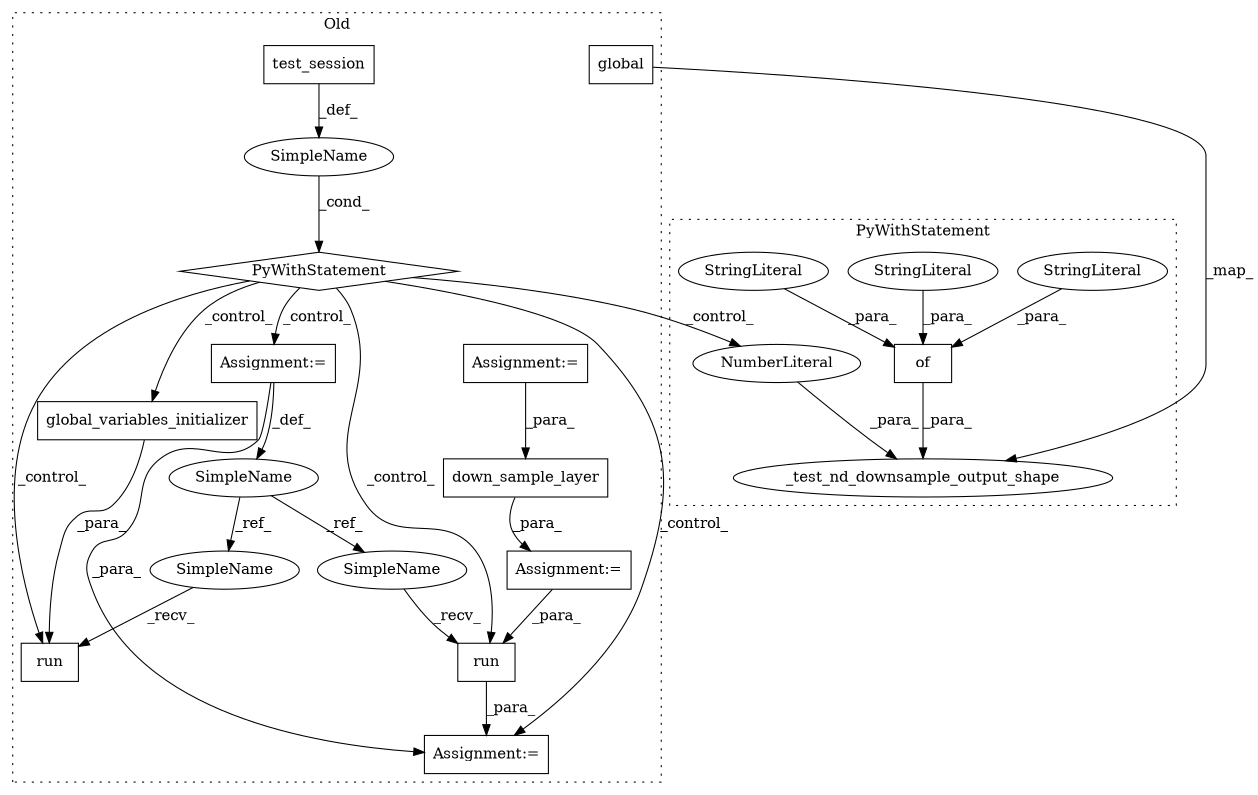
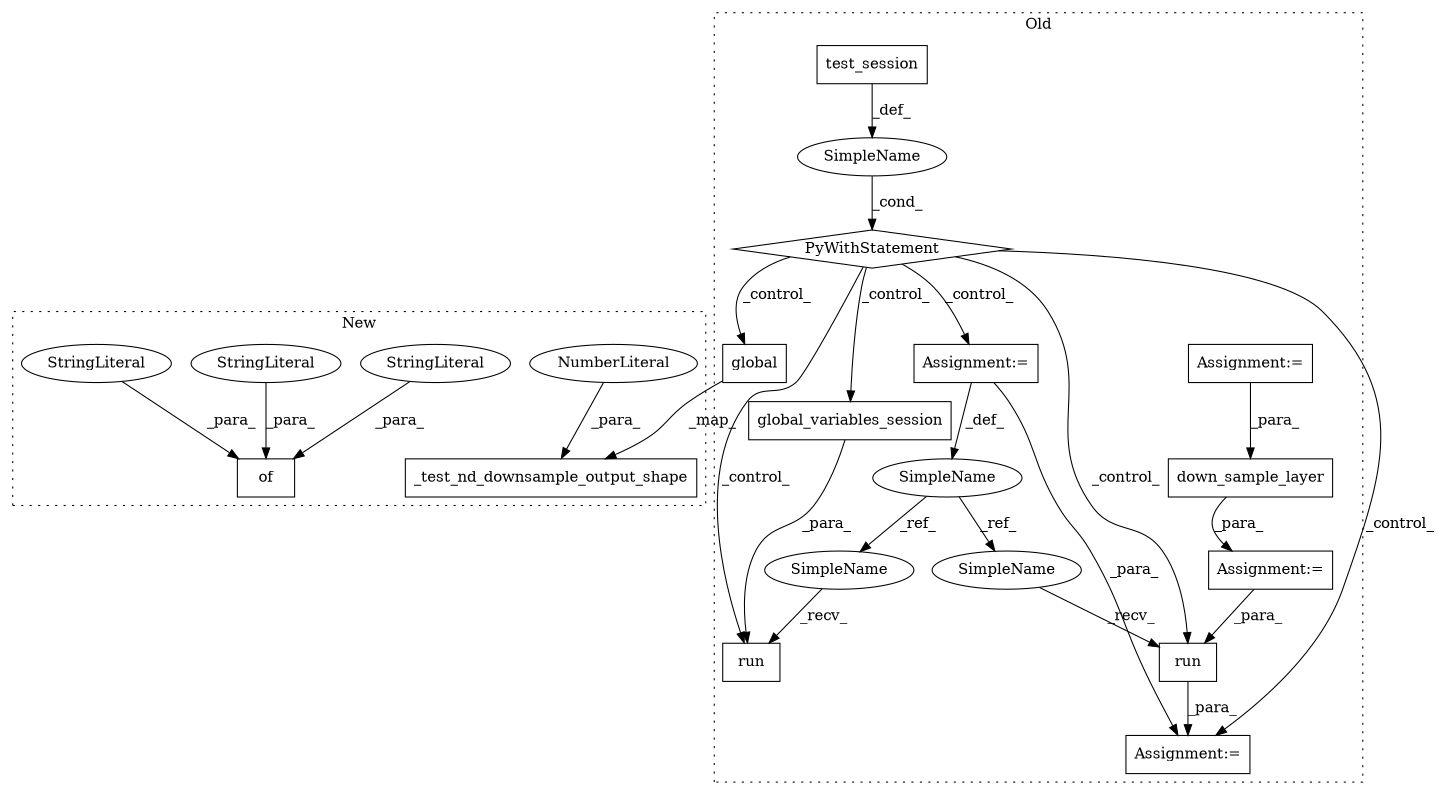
  digraph {
    node [a=32 l=4 s=2889 shape=box]
    n1 [l="22,1" label=global s="3006,3082"]
    n2 [l=14 label=test_session s=2861]
-   n3 [l=30 label=global_variables_initializer s=2921]
+   n3 [l=30 label=global_variables_session s=2921]
    n4 [a=104 l="10,2" label=PyWithStatement s="2846,2875" shape=diamond]
    n5 [l="4,1" label=run s="2906,2951"]
    n6 [a=42 label=SimpleName shape=ellipse l="" s=""]
    n7 [l="4,1" label=run s="2969,2992"]
    n8 [l="18,1" label=down_sample_layer s="2790,2809"]
    n9 [a=42 label=SimpleName shape=ellipse]
    n10 [a=7 l=1 label="Assignment:=" s=2789]
    n11 [a=7 l=1 label="Assignment:=" s=2963]
    n12 [a=7 l=1 label="Assignment:=" s=2694]
    n13 [a=7 label="Assignment:="]
    n14 [a=42 label=SimpleName s=2901 shape=ellipse]
    n15 [a=42 label=SimpleName s=2964 shape=ellipse]
-   n16 [l="33,2" label=_test_nd_downsample_output_shape s="2447,2542" shape=ellipse]
+   n16 [l="33,2" label=_test_nd_downsample_output_shape s="2447,2542"]
    n17 [a=34 l=1 label=NumberLiteral s=2480 shape=ellipse]
    n18 [l="3,1" label=of s="2375,2435"]
    n19 [a=45 l=6 label=StringLiteral s=2378 shape=ellipse]
    n20 [a=45 l=13 label=StringLiteral s=2396 shape=ellipse]
    n21 [a=45 l=10 label=StringLiteral s=2385 shape=ellipse]
    subgraph cluster_1 {
      label=Old
      style=dotted
      n1
      n2
      n3
      n4
      n5
      n6
      n7
      n8
      n9
      n10
      n11
      n12
      n13
      n14
      n15
    }
    subgraph cluster_2 {
-     label=PyWithStatement
+     label=New
      style=dotted
      n16
      n17
      n18
      n19
      n20
      n21
    }
    n1 -> n16 [label=_map_]
    n2 -> n6 [label=_def_]
    n3 -> n5 [label=_para_]
-   n4 -> n17 [label=_control_]
+   n4 -> n1 [label=_control_]
    n4 -> n3 [label=_control_]
    n4 -> n5 [label=_control_]
    n4 -> n7 [label=_control_]
    n4 -> n11 [label=_control_]
    n4 -> n13 [label=_control_]
    n6 -> n4 [label=_cond_]
    n7 -> n11 [label=_para_]
    n8 -> n10 [label=_para_]
    n9 -> n14 [label=_ref_]
    n9 -> n15 [label=_ref_]
    n10 -> n7 [label=_para_]
    n12 -> n8 [label=_para_]
    n13 -> n9 [label=_def_]
    n13 -> n11 [label=_para_]
    n14 -> n5 [label=_recv_]
    n15 -> n7 [label=_recv_]
    n17 -> n16 [label=_para_]
-   n18 -> n16 [label=_para_]
    n19 -> n18 [label=_para_]
    n20 -> n18 [label=_para_]
    n21 -> n18 [label=_para_]
  }
